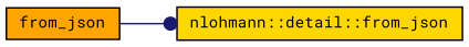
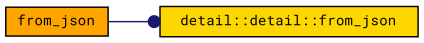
  digraph {
    rankdir=LR
    fontname="Roboto Mono"
    node [color=black fontname="Roboto Mono" fontsize=10 shape=record style=filled]
    n1 [fillcolor=orange fontcolor=black height=0.2 label=from_json width=0.4]
-   n2 [fillcolor=gold height=0.2 label="nlohmann::detail::from_json" width=0.4]
+   n2 [fillcolor=gold height=0.2 label="detail::detail::from_json" width=0.4]
    n1 -> n2 [color=midnightblue fontname="Roboto Mono" fontsize=10 labelfontname=Helvetica labelfontsize=10 style=solid arrowhead=dot]
  }
